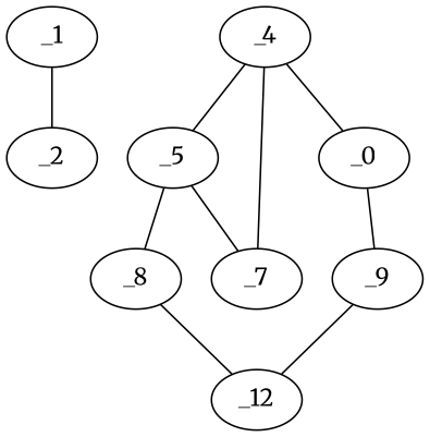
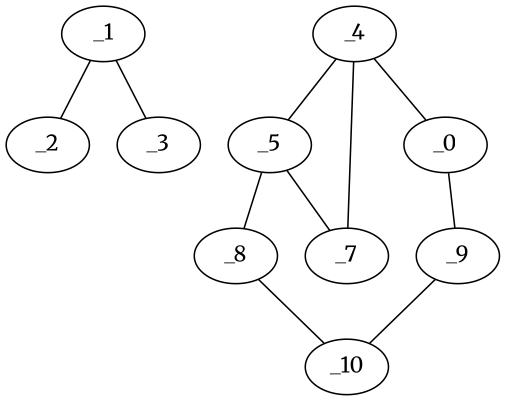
  graph {
    fontname=Merriweather
    node [charge=0 chem=1 fontname=Merriweather symbol="C  " x=4.5981 y=1.75]
    edge [fontname=Merriweather valence=1]
    _1 [x=3.7321 y=1.25]
    _2 [chem=2 symbol="O  "]
+   _3 [chem=2 symbol="O  " x=2.866]
    _4 [x=3.7321 y=0.25]
    _5 [x=2.866 y=-0.25]
    n6 [label=_0 y=-0.25]
    _7 [chem=2 symbol="O  " x=2 y=0.25]
    _8 [x=2.866 y=-1.25]
    _9 [y=-1.25]
-   _10 [x=3.732 y=-1.75 label=_12]
+   _10 [x=3.732 y=-1.75]
    _1 -- _2 [valence=2]
+   _1 -- _3
    _4 -- _5 [valence=2]
    _4 -- n6
    _5 -- _7
    _5 -- _8
    n6 -- _9 [valence=2]
    _7 -- _4
    _8 -- _10 [valence=2]
    _9 -- _10
  }
